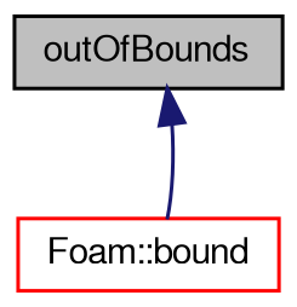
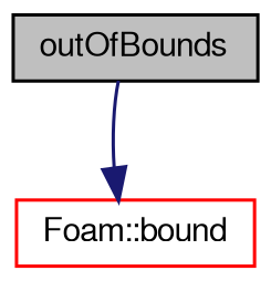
  digraph {
    rankdir=TB
    node [fontname=FreeSans fontsize=10 shape=record]
    n1 [color=black fillcolor=grey75 fontcolor=black height=0.2 label=outOfBounds style=filled width=0.4]
    n2 [color=red height=0.2 label="Foam::bound" width=0.4]
-   n2 -> n1 [color=midnightblue fontname=FreeSans fontsize=10 labelfontname=FreeSans labelfontsize=10 style=solid]
+   n1 -> n2 [color=midnightblue fontname=FreeSans fontsize=10 labelfontname=FreeSans labelfontsize=10 style=solid]
  }
